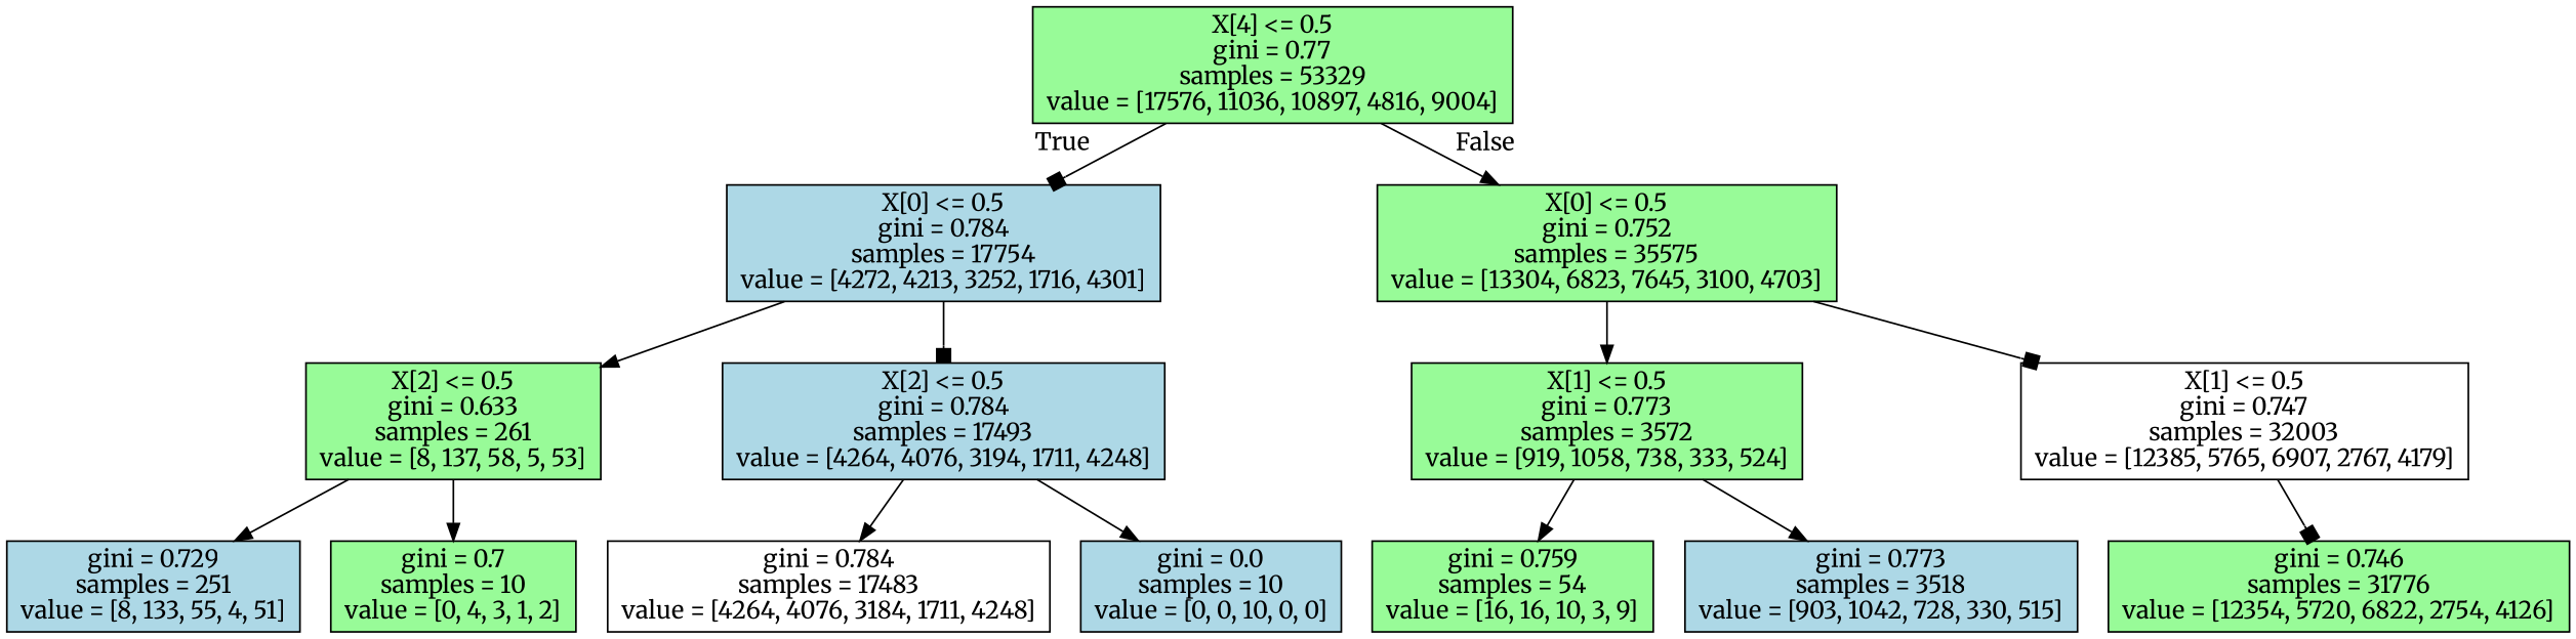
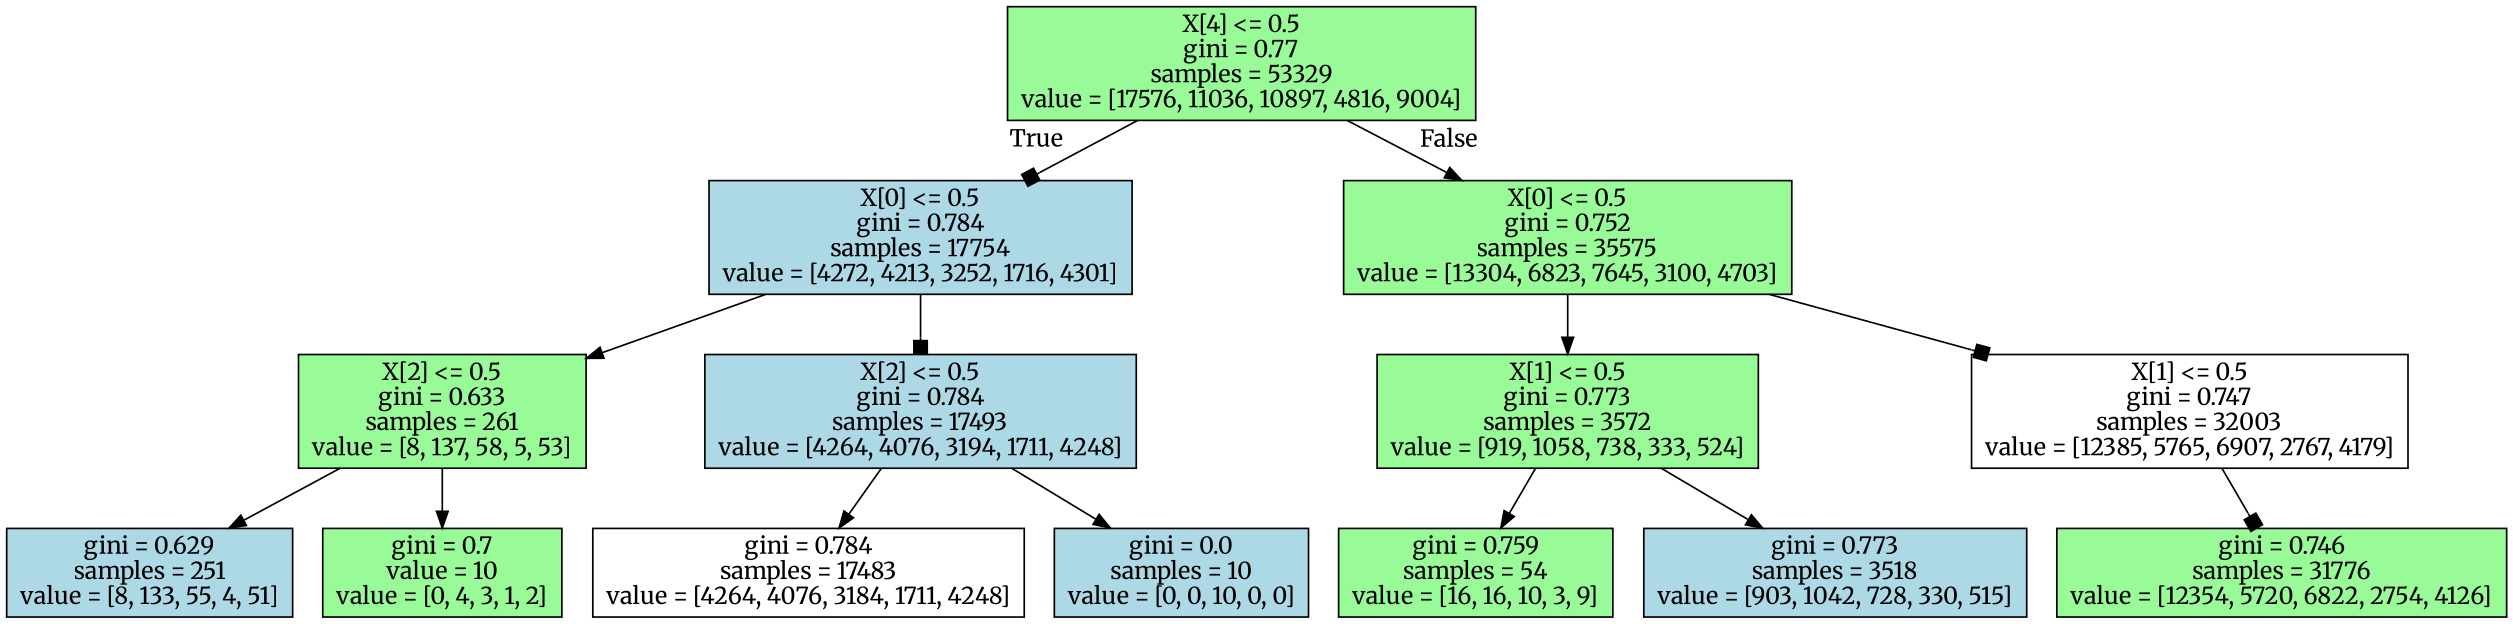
  digraph {
    fontname=Merriweather
    node [fillcolor=palegreen fontname=Merriweather shape=box style=filled]
    edge [arrowhead=normal fontname=Merriweather]
    n1 [label="X[4] <= 0.5\ngini = 0.77\nsamples = 53329\nvalue = [17576, 11036, 10897, 4816, 9004]"]
    n2 [fillcolor=lightblue label="X[0] <= 0.5\ngini = 0.784\nsamples = 17754\nvalue = [4272, 4213, 3252, 1716, 4301]"]
    n3 [label="X[0] <= 0.5\ngini = 0.752\nsamples = 35575\nvalue = [13304, 6823, 7645, 3100, 4703]"]
    n4 [label="X[2] <= 0.5\ngini = 0.633\nsamples = 261\nvalue = [8, 137, 58, 5, 53]"]
    n5 [fillcolor=lightblue label="X[2] <= 0.5\ngini = 0.784\nsamples = 17493\nvalue = [4264, 4076, 3194, 1711, 4248]"]
    n6 [label="X[1] <= 0.5\ngini = 0.773\nsamples = 3572\nvalue = [919, 1058, 738, 333, 524]"]
    n7 [fillcolor=white label="X[1] <= 0.5\ngini = 0.747\nsamples = 32003\nvalue = [12385, 5765, 6907, 2767, 4179]"]
-   n8 [fillcolor=lightblue label="gini = 0.729\nsamples = 251\nvalue = [8, 133, 55, 4, 51]"]
-   n9 [label="gini = 0.7\nsamples = 10\nvalue = [0, 4, 3, 1, 2]"]
+   n8 [fillcolor=lightblue label="gini = 0.629\nsamples = 251\nvalue = [8, 133, 55, 4, 51]"]
+   n9 [label="gini = 0.7\nvalue = 10\nvalue = [0, 4, 3, 1, 2]"]
    n10 [fillcolor=white label="gini = 0.784\nsamples = 17483\nvalue = [4264, 4076, 3184, 1711, 4248]"]
    n11 [fillcolor=lightblue label="gini = 0.0\nsamples = 10\nvalue = [0, 0, 10, 0, 0]"]
    n12 [label="gini = 0.759\nsamples = 54\nvalue = [16, 16, 10, 3, 9]"]
    n13 [fillcolor=lightblue label="gini = 0.773\nsamples = 3518\nvalue = [903, 1042, 728, 330, 515]"]
    n14 [label="gini = 0.746\nsamples = 31776\nvalue = [12354, 5720, 6822, 2754, 4126]"]
    n1 -> n2 [arrowhead=box headlabel=True labelangle=45 labeldistance=2.5]
    n1 -> n3 [headlabel=False labelangle=-45 labeldistance=2.5]
    n2 -> n4
    n2 -> n5 [arrowhead=box]
    n3 -> n6
    n3 -> n7 [arrowhead=box]
    n4 -> n8
    n4 -> n9
    n5 -> n10
    n5 -> n11
    n6 -> n12
    n6 -> n13
    n7 -> n14 [arrowhead=box]
  }
